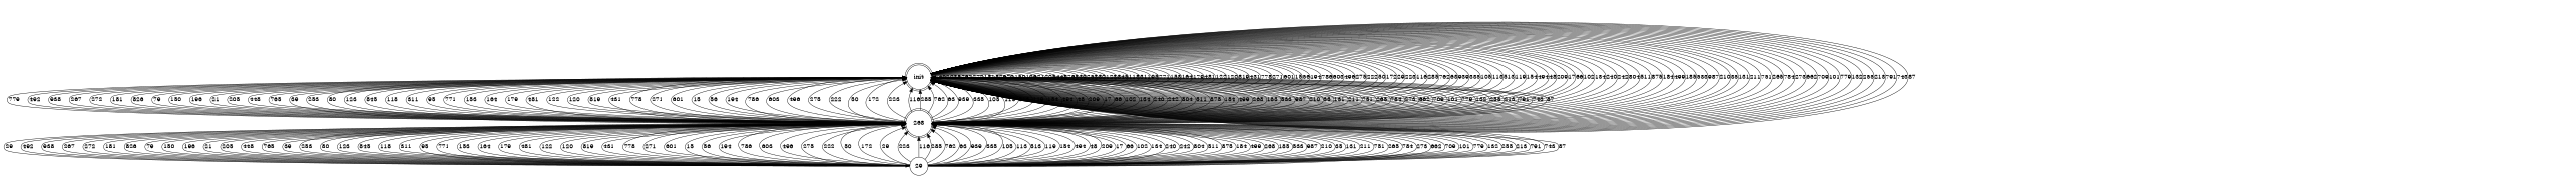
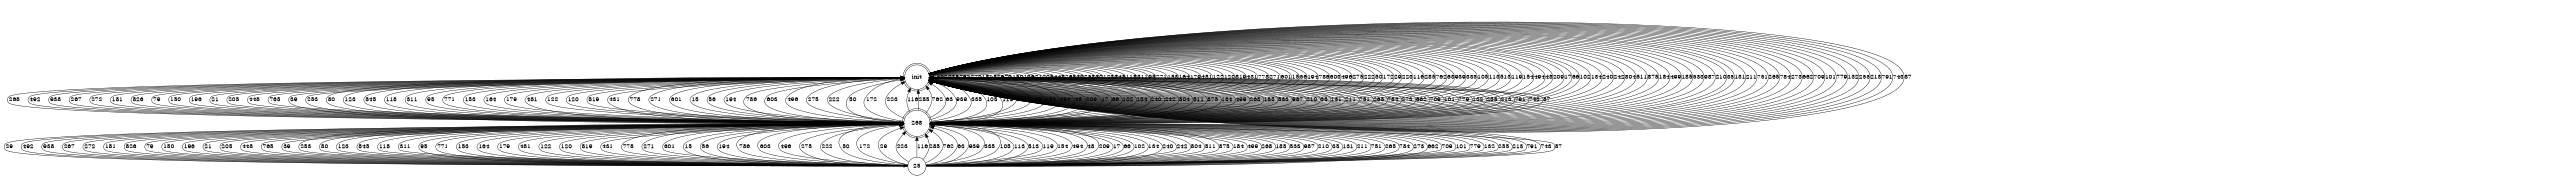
  digraph {
    node [shape=doublecircle]
    n1 [label=init]
    n2 [label=268]
-   n3 [label=29 shape=circle]
+   n3 [label=25 shape=circle]
    n1 -> n1 [label=492]
    n1 -> n1 [label=938]
    n1 -> n1 [label=267]
    n1 -> n1 [label=272]
    n1 -> n1 [label=181]
    n1 -> n1 [label=826]
    n1 -> n1 [label=79]
    n1 -> n1 [label=150]
    n1 -> n1 [label=196]
    n1 -> n1 [label=21]
    n1 -> n1 [label=205]
    n1 -> n1 [label=448]
    n1 -> n1 [label=765]
    n1 -> n1 [label=39]
    n1 -> n1 [label=253]
    n1 -> n1 [label=80]
    n1 -> n1 [label=123]
    n1 -> n1 [label=845]
    n1 -> n1 [label=118]
    n1 -> n1 [label=311]
    n1 -> n1 [label=95]
    n1 -> n1 [label=771]
    n1 -> n1 [label=153]
    n1 -> n1 [label=164]
    n1 -> n1 [label=179]
    n1 -> n1 [label=481]
    n1 -> n1 [label=122]
    n1 -> n1 [label=120]
    n1 -> n1 [label=819]
    n1 -> n1 [label=431]
    n1 -> n1 [label=778]
    n1 -> n1 [label=271]
    n1 -> n1 [label=601]
    n1 -> n1 [label=15]
    n1 -> n1 [label=56]
    n1 -> n1 [label=194]
    n1 -> n1 [label=786]
    n1 -> n1 [label=603]
    n1 -> n1 [label=496]
    n1 -> n1 [label=275]
    n1 -> n1 [label=222]
    n1 -> n1 [label=50]
    n1 -> n1 [label=172]
    n1 -> n1 [label=29]
    n1 -> n1 [label=223]
    n1 -> n1 [label=116]
    n1 -> n1 [label=285]
    n1 -> n1 [label=762]
    n1 -> n1 [label=63]
    n1 -> n1 [label=939]
    n1 -> n1 [label=335]
    n1 -> n1 [label=105]
    n1 -> n1 [label=113]
    n1 -> n1 [label=513]
    n1 -> n1 [label=119]
    n1 -> n1 [label=154]
    n1 -> n1 [label=494]
    n1 -> n1 [label=48]
    n1 -> n1 [label=209]
    n1 -> n1 [label=17]
    n1 -> n1 [label=66]
    n1 -> n1 [label=102]
    n1 -> n1 [label=134]
    n1 -> n1 [label=240]
    n1 -> n1 [label=242]
    n1 -> n1 [label=804]
    n1 -> n1 [label=511]
    n1 -> n1 [label=875]
    n1 -> n1 [label=184]
    n1 -> n1 [label=499]
    n1 -> n1 [label=185]
    n1 -> n1 [label=533]
    n1 -> n1 [label=987]
    n1 -> n1 [label=210]
    n1 -> n1 [label=35]
    n1 -> n1 [label=131]
    n1 -> n1 [label=211]
    n1 -> n1 [label=751]
    n1 -> n1 [label=265]
    n1 -> n1 [label=784]
    n1 -> n1 [label=273]
    n1 -> n1 [label=662]
    n1 -> n1 [label=709]
    n1 -> n1 [label=101]
    n1 -> n1 [label=779]
    n1 -> n1 [label=132]
    n1 -> n1 [label=255]
    n1 -> n1 [label=213]
    n1 -> n1 [label=791]
    n1 -> n1 [label=743]
    n1 -> n1 [label=87]
-   n1 -> n2 [label=779]
+   n1 -> n2 [label=268]
    n2 -> n1 [label=492]
    n2 -> n1 [label=938]
    n2 -> n1 [label=267]
    n2 -> n1 [label=272]
    n2 -> n1 [label=181]
    n2 -> n1 [label=826]
    n2 -> n1 [label=79]
    n2 -> n1 [label=150]
    n2 -> n1 [label=196]
    n2 -> n1 [label=21]
    n2 -> n1 [label=205]
    n2 -> n1 [label=448]
    n2 -> n1 [label=765]
    n2 -> n1 [label=39]
    n2 -> n1 [label=253]
    n2 -> n1 [label=80]
    n2 -> n1 [label=123]
    n2 -> n1 [label=845]
    n2 -> n1 [label=118]
    n2 -> n1 [label=311]
    n2 -> n1 [label=95]
    n2 -> n1 [label=771]
    n2 -> n1 [label=153]
    n2 -> n1 [label=164]
    n2 -> n1 [label=179]
    n2 -> n1 [label=481]
    n2 -> n1 [label=122]
    n2 -> n1 [label=120]
    n2 -> n1 [label=819]
    n2 -> n1 [label=431]
    n2 -> n1 [label=778]
    n2 -> n1 [label=271]
    n2 -> n1 [label=601]
    n2 -> n1 [label=15]
    n2 -> n1 [label=56]
    n2 -> n1 [label=194]
    n2 -> n1 [label=786]
    n2 -> n1 [label=603]
    n2 -> n1 [label=496]
    n2 -> n1 [label=275]
    n2 -> n1 [label=222]
    n2 -> n1 [label=50]
    n2 -> n1 [label=172]
    n2 -> n1 [label=223]
    n2 -> n1 [label=116]
    n2 -> n1 [label=285]
    n2 -> n1 [label=762]
    n2 -> n1 [label=63]
    n2 -> n1 [label=939]
    n2 -> n1 [label=335]
    n2 -> n1 [label=105]
    n2 -> n1 [label=113]
    n2 -> n1 [label=513]
    n2 -> n1 [label=119]
    n2 -> n1 [label=154]
    n2 -> n1 [label=494]
    n2 -> n1 [label=48]
    n2 -> n1 [label=209]
    n2 -> n1 [label=17]
    n2 -> n1 [label=66]
    n2 -> n1 [label=102]
    n2 -> n1 [label=134]
    n2 -> n1 [label=240]
    n2 -> n1 [label=242]
    n2 -> n1 [label=804]
    n2 -> n1 [label=511]
    n2 -> n1 [label=875]
    n2 -> n1 [label=184]
    n2 -> n1 [label=499]
    n2 -> n1 [label=268]
    n2 -> n1 [label=185]
    n2 -> n1 [label=533]
    n2 -> n1 [label=987]
    n2 -> n1 [label=210]
    n2 -> n1 [label=35]
    n2 -> n1 [label=131]
    n2 -> n1 [label=211]
    n2 -> n1 [label=751]
    n2 -> n1 [label=265]
    n2 -> n1 [label=784]
    n2 -> n1 [label=273]
    n2 -> n1 [label=662]
    n2 -> n1 [label=709]
    n2 -> n1 [label=101]
    n2 -> n1 [label=779]
    n2 -> n1 [label=132]
    n2 -> n1 [label=255]
    n2 -> n1 [label=213]
    n2 -> n1 [label=791]
    n2 -> n1 [label=743]
    n2 -> n1 [label=87]
    n2 -> n3 [label=29]
    n3 -> n2 [label=492]
    n3 -> n2 [label=938]
    n3 -> n2 [label=267]
    n3 -> n2 [label=272]
    n3 -> n2 [label=181]
    n3 -> n2 [label=826]
    n3 -> n2 [label=79]
    n3 -> n2 [label=150]
    n3 -> n2 [label=196]
    n3 -> n2 [label=21]
    n3 -> n2 [label=205]
    n3 -> n2 [label=448]
    n3 -> n2 [label=765]
    n3 -> n2 [label=39]
    n3 -> n2 [label=253]
    n3 -> n2 [label=80]
    n3 -> n2 [label=123]
    n3 -> n2 [label=845]
    n3 -> n2 [label=118]
    n3 -> n2 [label=311]
    n3 -> n2 [label=95]
    n3 -> n2 [label=771]
    n3 -> n2 [label=153]
    n3 -> n2 [label=164]
    n3 -> n2 [label=179]
    n3 -> n2 [label=481]
    n3 -> n2 [label=122]
    n3 -> n2 [label=120]
    n3 -> n2 [label=819]
    n3 -> n2 [label=431]
    n3 -> n2 [label=778]
    n3 -> n2 [label=271]
    n3 -> n2 [label=601]
    n3 -> n2 [label=15]
    n3 -> n2 [label=56]
    n3 -> n2 [label=194]
    n3 -> n2 [label=786]
    n3 -> n2 [label=603]
    n3 -> n2 [label=496]
    n3 -> n2 [label=275]
    n3 -> n2 [label=222]
    n3 -> n2 [label=50]
    n3 -> n2 [label=172]
    n3 -> n2 [label=29]
    n3 -> n2 [label=223]
    n3 -> n2 [label=116]
    n3 -> n2 [label=285]
    n3 -> n2 [label=762]
    n3 -> n2 [label=63]
    n3 -> n2 [label=939]
    n3 -> n2 [label=335]
    n3 -> n2 [label=105]
    n3 -> n2 [label=113]
    n3 -> n2 [label=513]
    n3 -> n2 [label=119]
    n3 -> n2 [label=154]
    n3 -> n2 [label=494]
    n3 -> n2 [label=48]
    n3 -> n2 [label=209]
    n3 -> n2 [label=17]
    n3 -> n2 [label=66]
    n3 -> n2 [label=102]
    n3 -> n2 [label=134]
    n3 -> n2 [label=240]
    n3 -> n2 [label=242]
    n3 -> n2 [label=804]
    n3 -> n2 [label=511]
    n3 -> n2 [label=875]
    n3 -> n2 [label=184]
    n3 -> n2 [label=499]
    n3 -> n2 [label=268]
    n3 -> n2 [label=185]
    n3 -> n2 [label=533]
    n3 -> n2 [label=987]
    n3 -> n2 [label=210]
    n3 -> n2 [label=35]
    n3 -> n2 [label=131]
    n3 -> n2 [label=211]
    n3 -> n2 [label=751]
    n3 -> n2 [label=265]
    n3 -> n2 [label=784]
    n3 -> n2 [label=273]
    n3 -> n2 [label=662]
    n3 -> n2 [label=709]
    n3 -> n2 [label=101]
    n3 -> n2 [label=779]
    n3 -> n2 [label=132]
    n3 -> n2 [label=255]
    n3 -> n2 [label=213]
    n3 -> n2 [label=791]
    n3 -> n2 [label=743]
    n3 -> n2 [label=87]
  }
